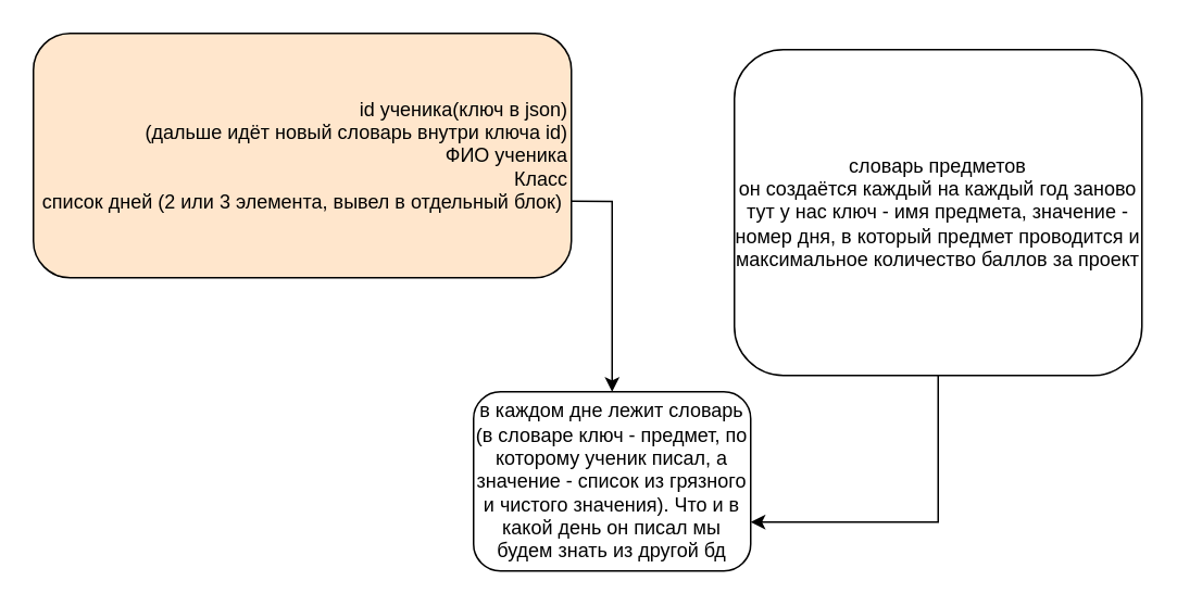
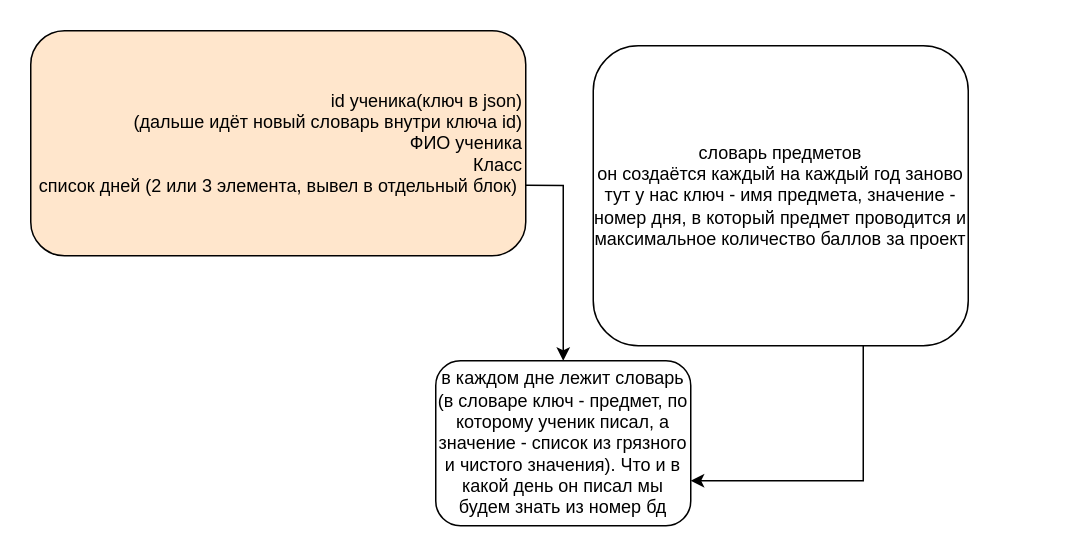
  <mxCell id="0" />
  <mxCell id="1" parent="0" />
  <mxCell id="2" style="edgeStyle=orthogonalEdgeStyle;rounded=0;orthogonalLoop=1;jettySize=auto;html=1;exitX=1;exitY=0.687;exitDx=0;exitDy=0;exitPerimeter=0;" parent="1" source="3" target="5" edge="1"><mxGeometry relative="1" as="geometry"><mxPoint x="460" y="123" as="targetPoint" /></mxGeometry></mxCell>
  <mxCell id="3" value="id ученика(ключ в json)&lt;br&gt;(дальше идёт новый словарь внутри ключа id)&lt;br&gt;ФИО ученика&lt;br&gt;Класс&lt;br&gt;список дней (2 или 3 элемента, вывел в отдельный блок)&amp;nbsp;" style="rounded=1;whiteSpace=wrap;html=1;align=right;fillColor=#ffe6cc;" parent="1" vertex="1"><mxGeometry x="20" y="20" width="330" height="150" as="geometry" /></mxCell>
  <mxCell id="4" style="edgeStyle=orthogonalEdgeStyle;rounded=0;orthogonalLoop=1;jettySize=auto;html=1;exitX=0.5;exitY=1;exitDx=0;exitDy=0;" parent="1" source="3" target="3" edge="1"><mxGeometry relative="1" as="geometry" /></mxCell>
- <mxCell id="5" value="в каждом дне лежит словарь (в словаре ключ - предмет, по которому ученик писал, а значение - список из грязного и чистого значения). Что и в какой день он писал мы будем знать из другой бд" style="rounded=1;whiteSpace=wrap;html=1;" parent="1" vertex="1"><mxGeometry x="290" y="240" width="170" height="110" as="geometry" /></mxCell>
+ <mxCell id="5" value="в каждом дне лежит словарь (в словаре ключ - предмет, по которому ученик писал, а значение - список из грязного и чистого значения). Что и в какой день он писал мы будем знать из номер бд" style="rounded=1;whiteSpace=wrap;html=1;" parent="1" vertex="1"><mxGeometry x="290" y="240" width="170" height="110" as="geometry" /></mxCell>
  <mxCell id="6" style="edgeStyle=orthogonalEdgeStyle;rounded=0;orthogonalLoop=1;jettySize=auto;html=1;" parent="1" source="7" target="5" edge="1"><mxGeometry relative="1" as="geometry"><Array as="points"><mxPoint x="575" y="320" /></Array></mxGeometry></mxCell>
- <mxCell id="7" value="словарь предметов&lt;br&gt;он создаётся каждый на каждый год заново&lt;br&gt;тут у нас ключ - имя предмета, значение - номер дня, в который предмет проводится и максимальное количество баллов за проект" style="rounded=1;whiteSpace=wrap;html=1;" parent="1" vertex="1"><mxGeometry x="450" y="30" width="250" height="200" as="geometry" /></mxCell>
+ <mxCell id="7" value="словарь предметов&lt;br&gt;он создаётся каждый на каждый год заново&lt;br&gt;тут у нас ключ - имя предмета, значение - номер дня, в который предмет проводится и максимальное количество баллов за проект" style="rounded=1;whiteSpace=wrap;html=1;" parent="1" vertex="1"><mxGeometry x="395" y="30" width="250" height="200" as="geometry" /></mxCell>
